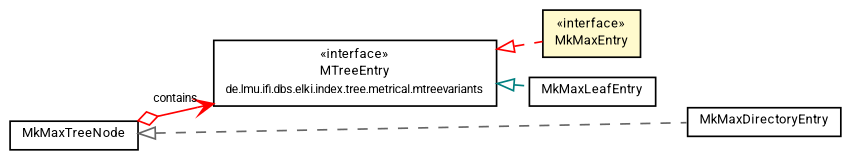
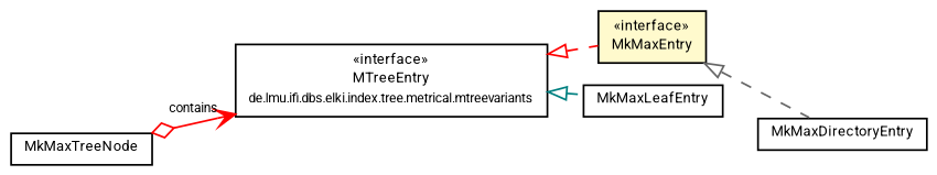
  digraph {
    nodesep=0.15
    rankdir=LR
    ranksep=0.25
    node [fontcolor=black fontname=Roboto fontsize=8 margin=0 shape=plaintext]
    edge [arrowtail=empty color=red dir=back fontname=Roboto fontsize=7 labelfontname=Roboto labelfontsize=7 style=dashed weight=9]
    n1 [height=0 label=<<table title="de.lmu.ifi.dbs.elki.index.tree.metrical.mtreevariants.MTreeEntry" border="0" cellborder="1" cellspacing="0" cellpadding="2" href="../../MTreeEntry.html" target="_parent"> 		<tr><td><table border="0" cellspacing="0" cellpadding="1"> 		<tr><td align="center" balign="center"> &#171;interface&#187; </td></tr> 		<tr><td align="center" balign="center"> <font face="Roboto">MTreeEntry</font> </td></tr> 		<tr><td align="center" balign="center"> <font face="Roboto" point-size="7.0">de.lmu.ifi.dbs.elki.index.tree.metrical.mtreevariants</font> </td></tr> 		</table></td></tr> 		</table>> width=0]
    n2 [height=0 label=<<table title="de.lmu.ifi.dbs.elki.index.tree.metrical.mtreevariants.mktrees.mkmax.MkMaxEntry" border="0" cellborder="1" cellspacing="0" cellpadding="2" bgcolor="lemonChiffon" href="MkMaxEntry.html" target="_parent"> 		<tr><td><table border="0" cellspacing="0" cellpadding="1"> 		<tr><td align="center" balign="center"> &#171;interface&#187; </td></tr> 		<tr><td align="center" balign="center"> <font face="Roboto">MkMaxEntry</font> </td></tr> 		</table></td></tr> 		</table>> width=0]
    n3 [height=0 label=<<table title="de.lmu.ifi.dbs.elki.index.tree.metrical.mtreevariants.mktrees.mkmax.MkMaxLeafEntry" border="0" cellborder="1" cellspacing="0" cellpadding="2" href="MkMaxLeafEntry.html" target="_parent"> 		<tr><td><table border="0" cellspacing="0" cellpadding="1"> 		<tr><td align="center" balign="center"> <font face="Roboto">MkMaxLeafEntry</font> </td></tr> 		</table></td></tr> 		</table>> width=0]
    n4 [height=0 label=<<table title="de.lmu.ifi.dbs.elki.index.tree.metrical.mtreevariants.mktrees.mkmax.MkMaxDirectoryEntry" border="0" cellborder="1" cellspacing="0" cellpadding="2" href="MkMaxDirectoryEntry.html" target="_parent"> 		<tr><td><table border="0" cellspacing="0" cellpadding="1"> 		<tr><td align="center" balign="center"> <font face="Roboto">MkMaxDirectoryEntry</font> </td></tr> 		</table></td></tr> 		</table>> width=0]
    n5 [height=0 label=<<table title="de.lmu.ifi.dbs.elki.index.tree.metrical.mtreevariants.mktrees.mkmax.MkMaxTreeNode" border="0" cellborder="1" cellspacing="0" cellpadding="2" href="MkMaxTreeNode.html" target="_parent"> 		<tr><td><table border="0" cellspacing="0" cellpadding="1"> 		<tr><td align="center" balign="center"> <font face="Roboto">MkMaxTreeNode</font> </td></tr> 		</table></td></tr> 		</table>> width=0]
    n1 -> n2
    n1 -> n3 [color=teal]
-   n5 -> n4 [color=gray40]
+   n2 -> n4 [color=gray40]
    n5 -> n1 [arrowhead=open arrowtail=ediamond dir=both label=contains weight=3 style=""]
  }
